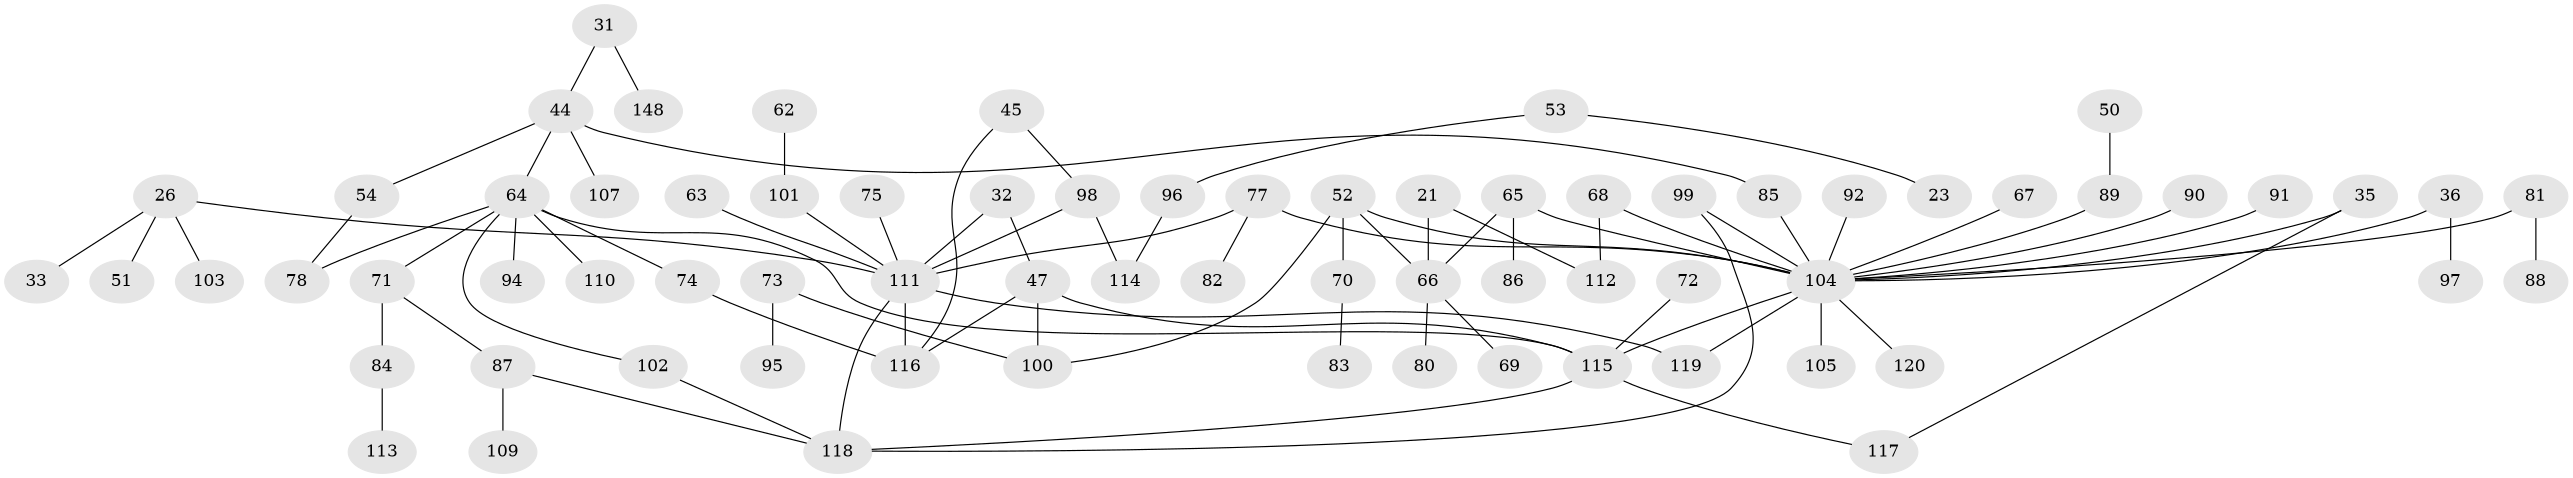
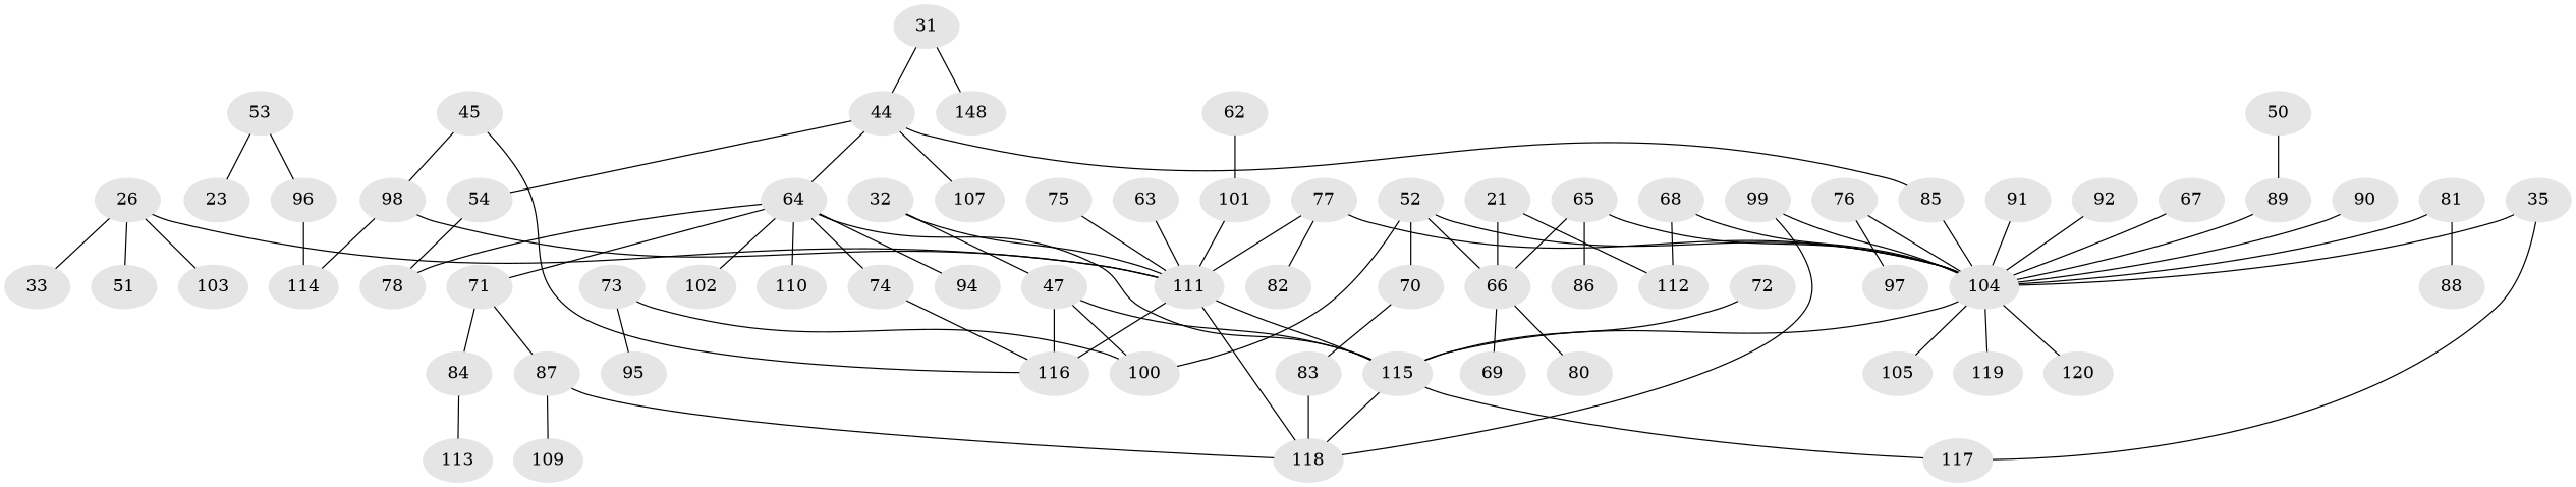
  graph {
    node [color=gray90 style=filled]
    26
    33
    51
    103
    111 [super="+1+28+58"]
    n6 [label=23 super="+41"]
    104 [super="+40+42+29+37+49"]
    115 [super="+39+61+106+60"]
    105
    119
    120
    66 [super="+17"]
    69
    80
    21
    112
    116 [super="+4+55"]
    118
    44 [super="+15"]
    54
    64 [super="+18+56"]
    85
    107
    31
    n25 [label=148]
    32 [super="+30"]
    47 [super="+11+13"]
    100 [super="+34"]
    35
    117
    78
    71
    74
    94
    102
    110
    98 [super="+57+48"]
    114 [super="+59"]
    45
    89 [super="+43"]
    50
    52 [super="+12"]
    70
    83
    53
    96
    101 [super="+36"]
    62
    63
    84
    87
    65
    86
    67
    68
    113
    109
    72
    73
    95
    75
-   76 [label=36]
+   76
    97
    77 [super="+46"]
    82
    81 [super="+79"]
    88
    90
    91
    92
    99
    26 -- 33
    26 -- 51
    26 -- 103
    26 -- 111
-   111 -- 119
+   111 -- 115
    111 -- 116 [weight=3]
    111 -- 118
    104 -- 115 [weight=2]
    104 -- 105
    104 -- 119
    104 -- 120
    115 -- 118
    115 -- 117
    66 -- 69
    66 -- 80
    21 -- 66
    21 -- 112
    44 -- 54
    44 -- 64
    44 -- 85
    44 -- 107
    54 -- 78
    64 -- 115 [weight=2]
    64 -- 78
    64 -- 71
    64 -- 74
    64 -- 94
    64 -- 102
    64 -- 110
    85 -- 104
    31 -- 44
    31 -- n25
    32 -- 111
    32 -- 47
    47 -- 115
    47 -- 116
    47 -- 100
    35 -- 104
    35 -- 117
    71 -- 84
    71 -- 87
    74 -- 116
-   102 -- 118
+   83 -- 118
    98 -- 111
    98 -- 114
    45 -- 116
    45 -- 98
    89 -- 104
    50 -- 89
    52 -- 104
    52 -- 66
    52 -- 100
    52 -- 70
    70 -- 83
    53 -- n6
    53 -- 96
    96 -- 114
    101 -- 111
    62 -- 101
    63 -- 111
    84 -- 113
    87 -- 118
    87 -- 109
    65 -- 104
    65 -- 66
    65 -- 86
    67 -- 104
    68 -- 104
    68 -- 112
    72 -- 115
    73 -- 100
    73 -- 95
    75 -- 111
    76 -- 104
    76 -- 97
    77 -- 111
    77 -- 104 [weight=2]
    77 -- 82
    81 -- 104 [weight=2]
    81 -- 88
    90 -- 104
    91 -- 104
    92 -- 104
    99 -- 104
    99 -- 118
  }
